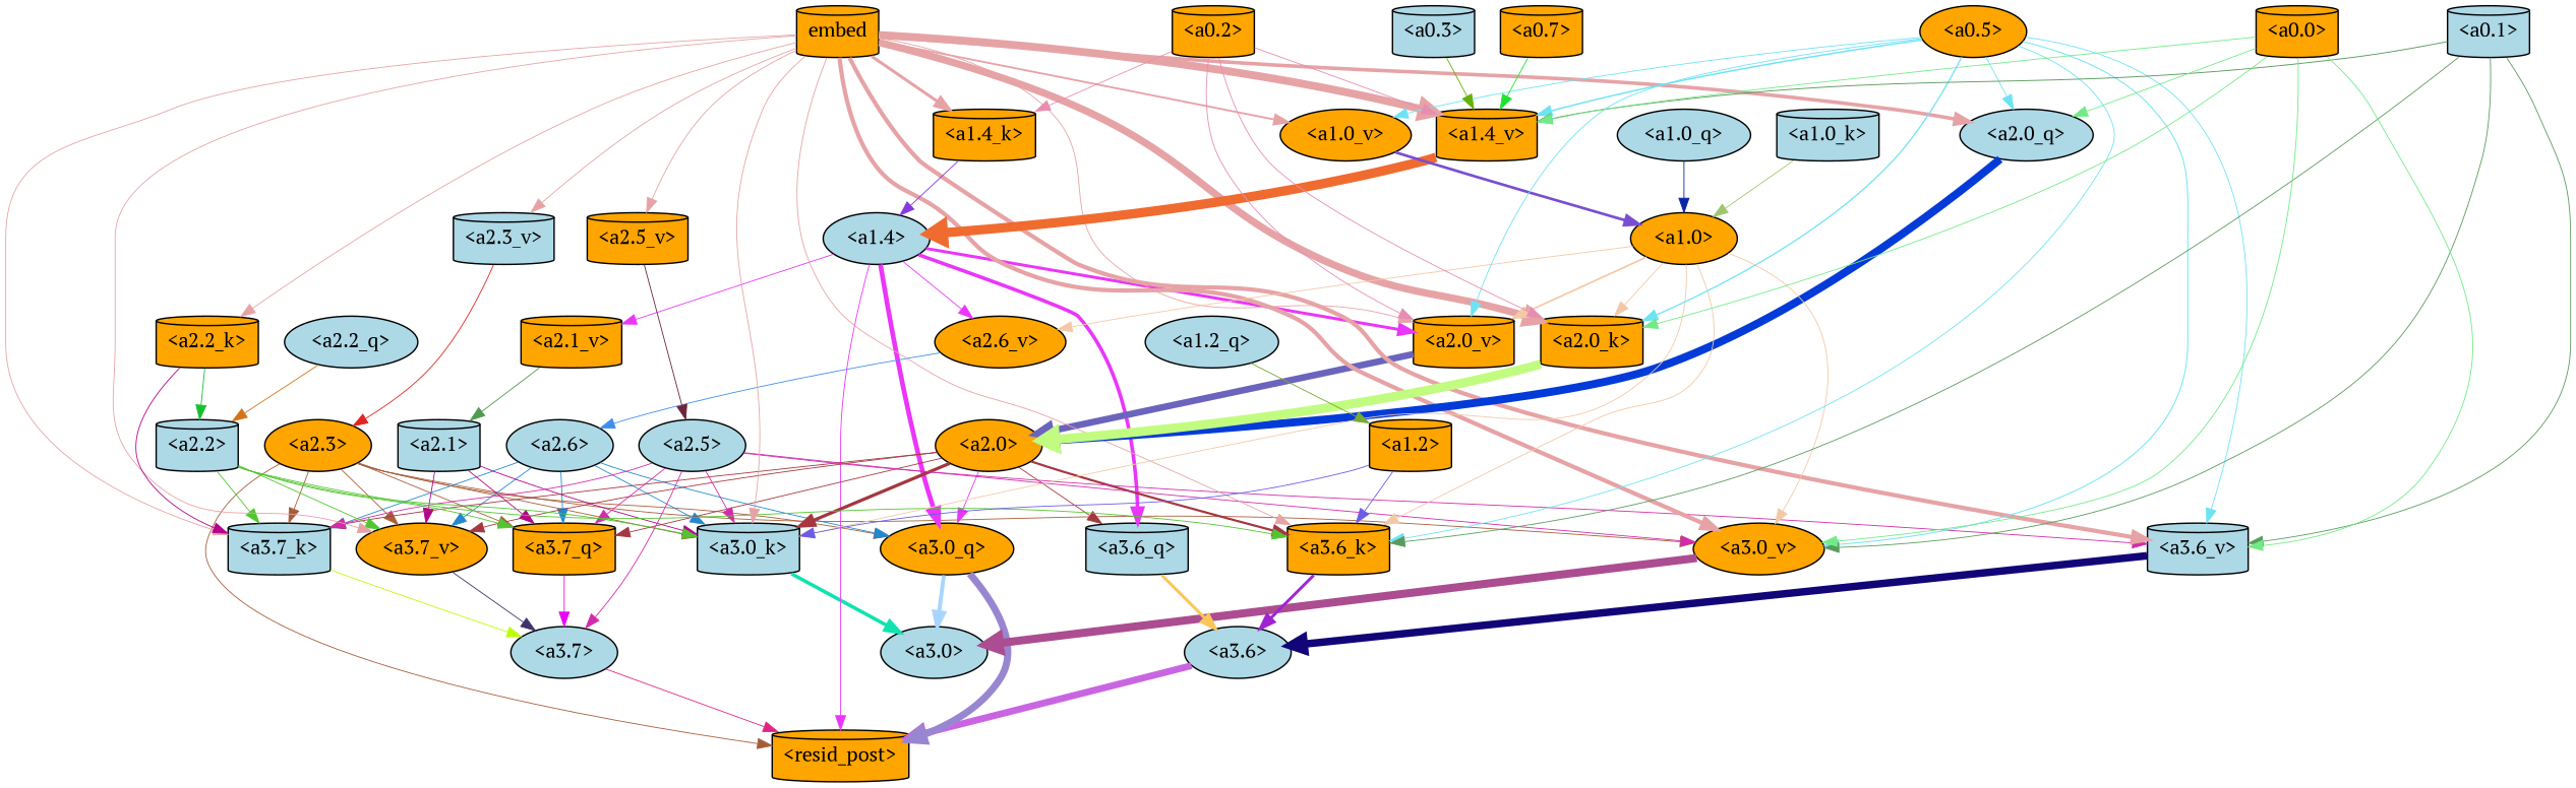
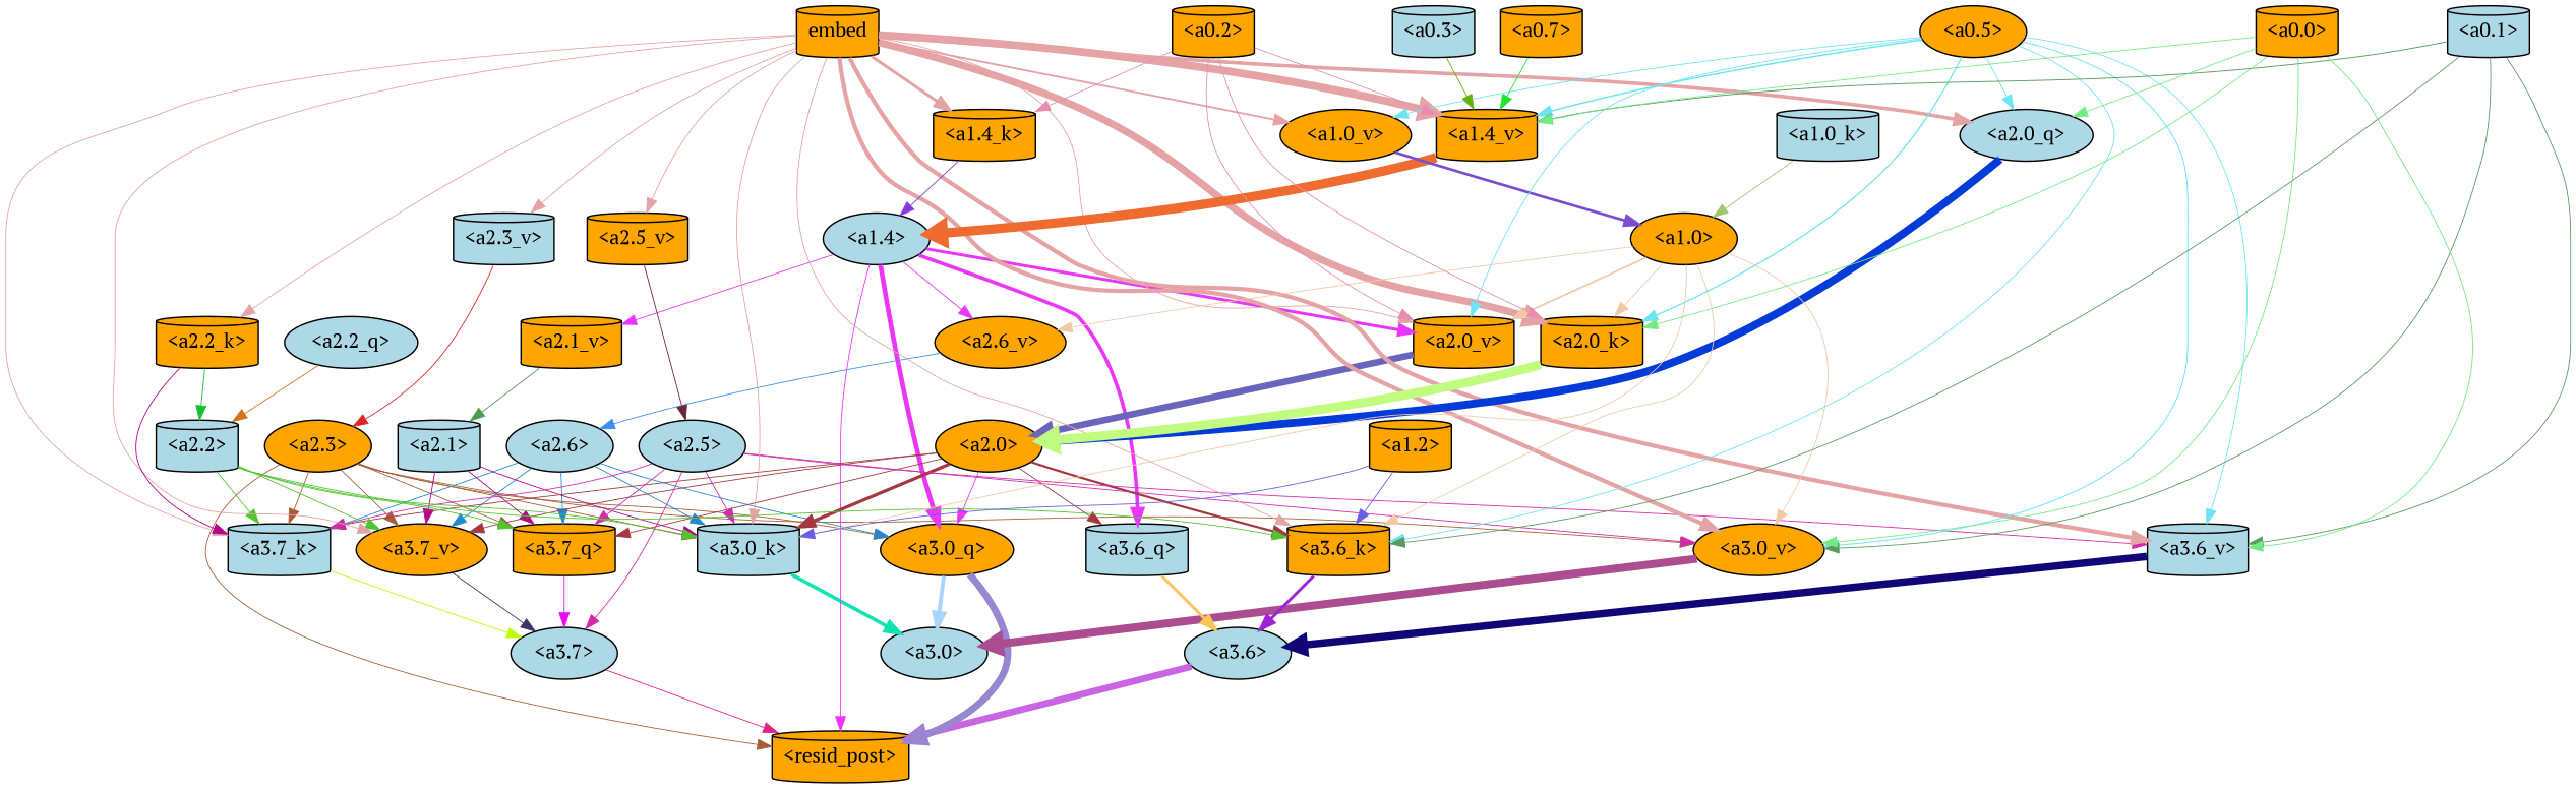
  strict digraph {
    fontname="PT Serif"
    splines=true
    node [color=black fillcolor=orange fontname="PT Serif" shape=cylinder style="filled, rounded"]
    edge [color="#e6a3a6" fontname="PT Serif" penwidth=0.6]
    "<a3.7>" [fillcolor=lightblue shape=ellipse]
    "<resid_post>"
    "<a3.6>" [fillcolor=lightblue shape=ellipse]
    "<a3.0>" [fillcolor=lightblue shape=ellipse]
    "<a2.3>" [shape=ellipse]
    "<a3.7_q>"
    "<a3.0_q>" [shape=ellipse]
    "<a3.7_k>" [fillcolor=lightblue]
    "<a3.0_k>" [fillcolor=lightblue]
    "<a3.7_v>" [shape=ellipse]
    "<a3.0_v>" [shape=ellipse]
    "<a1.4>" [fillcolor=lightblue shape=ellipse]
    "<a3.6_q>" [fillcolor=lightblue]
    "<a2.6_v>" [shape=ellipse]
    "<a2.1_v>"
    "<a2.0_v>"
    "<a2.6>" [fillcolor=lightblue shape=ellipse]
    "<a2.1>" [fillcolor=lightblue]
    "<a2.0>" [shape=ellipse]
    "<a3.6_k>"
    "<a3.6_v>" [fillcolor=lightblue]
    "<a2.5>" [fillcolor=lightblue shape=ellipse]
    "<a2.2>" [fillcolor=lightblue]
    embed
    "<a2.0_q>" [fillcolor=lightblue shape=ellipse]
    "<a2.2_k>"
    "<a2.0_k>"
    "<a2.5_v>"
    "<a2.3_v>" [fillcolor=lightblue]
    "<a1.4_k>"
    "<a1.4_v>"
    "<a1.0_v>" [shape=ellipse]
    "<a1.0>" [shape=ellipse]
    "<a1.2>"
    "<a0.5>" [shape=ellipse]
    "<a0.1>" [fillcolor=lightblue]
    "<a0.0>"
    "<a2.2_q>" [fillcolor=lightblue shape=ellipse]
    "<a0.2>"
-   "<a1.2_q>" [fillcolor=lightblue shape=ellipse]
-   "<a1.0_q>" [fillcolor=lightblue shape=ellipse]
    "<a1.0_k>" [fillcolor=lightblue]
    "<a0.7>"
    "<a0.3>" [fillcolor=lightblue]
    "<a3.7>" -> "<resid_post>" [color="#e12584"]
    "<a3.6>" -> "<resid_post>" [color="#c965e3" penwidth=4.753257989883423]
    "<a2.3>" -> "<resid_post>" [color="#a75d3a"]
    "<a2.3>" -> "<a3.7_q>" [color="#a75d3a"]
    "<a2.3>" -> "<a3.0_q>" [color="#a75d3a"]
    "<a2.3>" -> "<a3.7_k>" [color="#a75d3a"]
    "<a2.3>" -> "<a3.0_k>" [color="#a75d3a"]
    "<a2.3>" -> "<a3.7_v>" [color="#a75d3a"]
    "<a2.3>" -> "<a3.0_v>" [color="#a75d3a"]
    "<a3.7_q>" -> "<a3.7>" [color="#e707f5"]
    "<a3.0_q>" -> "<resid_post>" [color="#9986d0" penwidth=4.90053927898407]
    "<a3.0_q>" -> "<a3.0>" [color="#a7d5fd" penwidth=2.7421876192092896]
    "<a3.7_k>" -> "<a3.7>" [color="#befd09"]
    "<a3.0_k>" -> "<a3.0>" [color="#10e2b0" penwidth=2.476402521133423]
    "<a3.7_v>" -> "<a3.7>" [color="#40326d"]
    "<a3.0_v>" -> "<a3.0>" [color="#ab4d90" penwidth=5.652270674705505]
    "<a1.4>" -> "<resid_post>" [color="#ea36f9"]
    "<a1.4>" -> "<a3.0_q>" [color="#ea36f9" penwidth=3.2760138511657715]
    "<a1.4>" -> "<a3.6_q>" [color="#ea36f9" penwidth=2.5149343013763428]
    "<a1.4>" -> "<a2.6_v>" [color="#ea36f9"]
    "<a1.4>" -> "<a2.1_v>" [color="#ea36f9"]
    "<a1.4>" -> "<a2.0_v>" [color="#ea36f9" penwidth=2.0870713144540787]
    "<a3.6_q>" -> "<a3.6>" [color="#fac559" penwidth=2.091020345687866]
    "<a2.6_v>" -> "<a2.6>" [color="#3f8eed"]
    "<a2.1_v>" -> "<a2.1>" [color="#509b4f"]
    "<a2.0_v>" -> "<a2.0>" [color="#6b64bc" penwidth=4.611755967140198]
    "<a2.6>" -> "<a3.7_q>" [color="#2289ce"]
    "<a2.6>" -> "<a3.0_q>" [color="#2289ce"]
    "<a2.6>" -> "<a3.7_k>" [color="#2289ce"]
    "<a2.6>" -> "<a3.0_k>" [color="#2289ce"]
    "<a2.6>" -> "<a3.7_v>" [color="#2289ce"]
    "<a2.1>" -> "<a3.7_q>" [color="#b4028d"]
    "<a2.1>" -> "<a3.0_k>" [color="#b4028d"]
    "<a2.1>" -> "<a3.7_v>" [color="#b4028d"]
    "<a2.0>" -> "<a3.7_q>" [color="#a4373f"]
    "<a2.0>" -> "<a3.0_q>" [color="#ea36f9"]
    "<a2.0>" -> "<a3.7_k>" [color="#a4373f"]
    "<a2.0>" -> "<a3.0_k>" [color="#a4373f" penwidth=2.2635570764541626]
    "<a2.0>" -> "<a3.7_v>" [color="#a4373f"]
    "<a2.0>" -> "<a3.6_q>" [color="#a4373f"]
    "<a2.0>" -> "<a3.6_k>" [color="#a4373f" penwidth=1.5290023684501648]
    "<a3.6_k>" -> "<a3.6>" [color="#a023d3" penwidth=2.048597991466522]
    "<a3.6_v>" -> "<a3.6>" [color="#110577" penwidth=5.2550448179244995]
    "<a2.5>" -> "<a3.7>" [color="#d22baa"]
    "<a2.5>" -> "<a3.7_q>" [color="#d22baa"]
    "<a2.5>" -> "<a3.7_k>" [color="#d22baa"]
    "<a2.5>" -> "<a3.0_k>" [color="#d22baa"]
    "<a2.5>" -> "<a3.0_v>" [color="#d22baa"]
    "<a2.5>" -> "<a3.6_v>" [color="#d22baa"]
    "<a2.2>" -> "<a3.7_q>" [color="#51c530"]
    "<a2.2>" -> "<a3.7_k>" [color="#51c530"]
    "<a2.2>" -> "<a3.0_k>" [color="#51c530"]
    "<a2.2>" -> "<a3.7_v>" [color="#51c530"]
    "<a2.2>" -> "<a3.6_k>" [color="#51c530"]
    embed -> "<a3.7_k>"
    embed -> "<a3.0_k>"
    embed -> "<a3.7_v>"
    embed -> "<a3.0_v>" [penwidth=2.972973108291626]
    embed -> "<a2.0_v>"
    embed -> "<a3.6_k>"
    embed -> "<a3.6_v>" [penwidth=2.9556376338005066]
    embed -> "<a2.0_q>" [penwidth=2.522909115999937]
    embed -> "<a2.2_k>"
    embed -> "<a2.0_k>" [penwidth=5.094568967819214]
    embed -> "<a2.5_v>"
    embed -> "<a2.3_v>"
    embed -> "<a1.4_k>" [penwidth=2.115079402923584]
    embed -> "<a1.4_v>" [penwidth=5.504090070724487]
    embed -> "<a1.0_v>" [penwidth=1.2935692071914673]
    "<a2.0_q>" -> "<a2.0>" [color="#033bd9" penwidth=5.557696580886841]
    "<a2.2_k>" -> "<a3.7_k>" [color="#b4028d"]
    "<a2.2_k>" -> "<a2.2>" [color="#18be2e"]
    "<a2.0_k>" -> "<a2.0>" [color="#c1fc81" penwidth=6.320472955703735]
    "<a2.5_v>" -> "<a2.5>" [color="#6d2538"]
    "<a2.3_v>" -> "<a2.3>" [color="#e12520"]
    "<a1.4_k>" -> "<a1.4>" [color="#8639dd"]
    "<a1.4_v>" -> "<a1.4>" [color="#f06b30" penwidth=6.5241758823394775]
    "<a1.0_v>" -> "<a1.0>" [color="#794ed2" penwidth=1.8809151649475098]
    "<a1.0>" -> "<a3.0_k>" [color="#f3c8a7"]
    "<a1.0>" -> "<a3.0_v>" [color="#f3c8a7"]
    "<a1.0>" -> "<a2.6_v>" [color="#f3c8a7"]
    "<a1.0>" -> "<a2.0_v>" [color="#f3c8a7" penwidth=1.2152502536773682]
    "<a1.0>" -> "<a3.6_k>" [color="#f3c8a7"]
    "<a1.0>" -> "<a2.0_k>" [color="#f3c8a7"]
    "<a1.2>" -> "<a3.0_k>" [color="#6b5de4"]
    "<a1.2>" -> "<a3.6_k>" [color="#6b5de4"]
    "<a0.5>" -> "<a3.0_v>" [color="#6ee3f2" penwidth=0.6790935099124908]
    "<a0.5>" -> "<a2.0_v>" [color="#6ee3f2"]
    "<a0.5>" -> "<a3.6_k>" [color="#6ee3f2"]
    "<a0.5>" -> "<a3.6_v>" [color="#6ee3f2"]
    "<a0.5>" -> "<a2.0_q>" [color="#6ee3f2"]
    "<a0.5>" -> "<a2.0_k>" [color="#6ee3f2" penwidth=0.8835153579711914]
    "<a0.5>" -> "<a1.4_v>" [color="#6ee3f2" penwidth=1.022335171699524]
    "<a0.5>" -> "<a1.0_v>" [color="#6ee3f2"]
    "<a0.1>" -> "<a3.0_v>" [color="#5a9b5d"]
    "<a0.1>" -> "<a3.6_k>" [color="#5a9b5d"]
    "<a0.1>" -> "<a3.6_v>" [color="#5a9b5d"]
    "<a0.1>" -> "<a1.4_v>" [color="#5a9b5d" penwidth=0.6438122987747192]
    "<a0.0>" -> "<a3.0_v>" [color="#72ea87"]
    "<a0.0>" -> "<a3.6_v>" [color="#72ea87"]
    "<a0.0>" -> "<a2.0_q>" [color="#72ea87"]
    "<a0.0>" -> "<a2.0_k>" [color="#72ea87"]
    "<a0.0>" -> "<a1.4_v>" [color="#72ea87"]
    "<a2.2_q>" -> "<a2.2>" [color="#d27319"]
    "<a0.2>" -> "<a2.0_v>" [color="#e78db2"]
    "<a0.2>" -> "<a2.0_k>" [color="#e78db2"]
    "<a0.2>" -> "<a1.4_k>" [color="#e78db2"]
    "<a0.2>" -> "<a1.4_v>" [color="#e78db2"]
-   "<a1.2_q>" -> "<a1.2>" [color="#77aa35" penwidth=0.6145738363265991]
-   "<a1.0_q>" -> "<a1.0>" [color="#0625a6"]
    "<a1.0_k>" -> "<a1.0>" [color="#9fc66f"]
    "<a0.7>" -> "<a1.4_v>" [color="#1fe233"]
    "<a0.3>" -> "<a1.4_v>" [color="#64b006"]
  }
